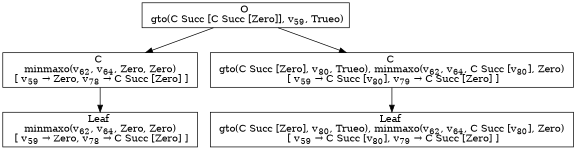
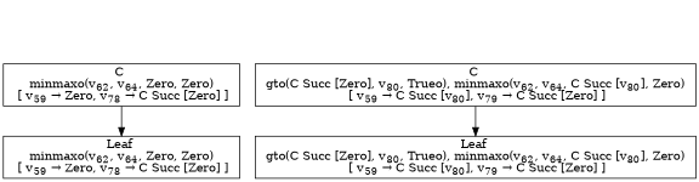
  digraph {
    rankdir=TB
    node [fillcolor=white shape=box style=filled]
-   n1 [label=<O <BR/> gto(C Succ [C Succ [Zero]], v<SUB>59</SUB>, Trueo)>]
    n2 [label=<C <BR/> minmaxo(v<SUB>62</SUB>, v<SUB>64</SUB>, Zero, Zero) <BR/>  [ v<SUB>59</SUB> &rarr; Zero, v<SUB>78</SUB> &rarr; C Succ [Zero] ] >]
    n3 [label=<C <BR/> gto(C Succ [Zero], v<SUB>80</SUB>, Trueo), minmaxo(v<SUB>62</SUB>, v<SUB>64</SUB>, C Succ [v<SUB>80</SUB>], Zero) <BR/>  [ v<SUB>59</SUB> &rarr; C Succ [v<SUB>80</SUB>], v<SUB>79</SUB> &rarr; C Succ [Zero] ] >]
    n4 [label=<Leaf <BR/> minmaxo(v<SUB>62</SUB>, v<SUB>64</SUB>, Zero, Zero) <BR/>  [ v<SUB>59</SUB> &rarr; Zero, v<SUB>78</SUB> &rarr; C Succ [Zero] ] >]
    n5 [label=<Leaf <BR/> gto(C Succ [Zero], v<SUB>80</SUB>, Trueo), minmaxo(v<SUB>62</SUB>, v<SUB>64</SUB>, C Succ [v<SUB>80</SUB>], Zero) <BR/>  [ v<SUB>59</SUB> &rarr; C Succ [v<SUB>80</SUB>], v<SUB>79</SUB> &rarr; C Succ [Zero] ] >]
-   n1 -> n2
-   n1 -> n3
    n2 -> n4
    n3 -> n5
  }
